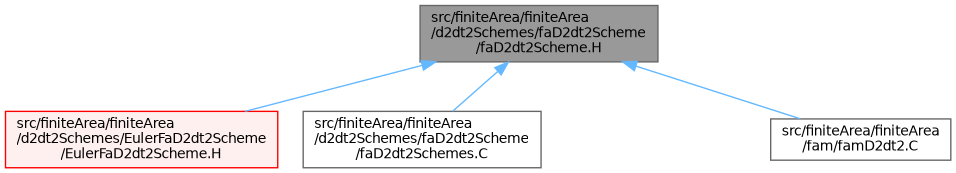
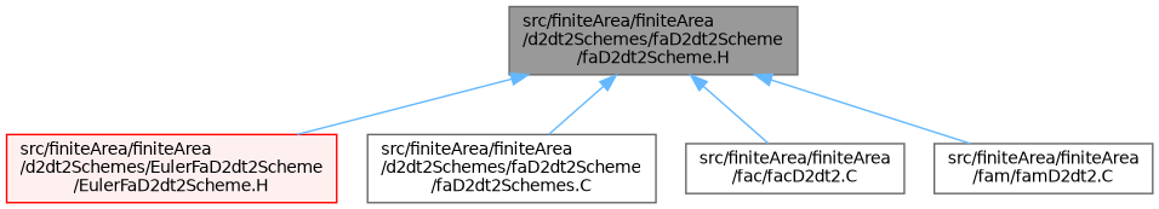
  digraph {
    node [color=grey40 fillcolor=white fontname=Helvetica fontsize=10 shape=box style=filled]
    edge [color=steelblue1 dir=back fontname=Helvetica fontsize=10 labelfontname=Helvetica labelfontsize=10 style=solid]
    n1 [color=gray40 fillcolor=grey60 fontcolor=black height=0.2 label="src/finiteArea/finiteArea\l/d2dt2Schemes/faD2dt2Scheme\l/faD2dt2Scheme.H" width=0.4]
    n2 [color=red fillcolor="#FFF0F0" height=0.2 label="src/finiteArea/finiteArea\l/d2dt2Schemes/EulerFaD2dt2Scheme\l/EulerFaD2dt2Scheme.H" width=0.4]
    n3 [height=0.2 label="src/finiteArea/finiteArea\l/d2dt2Schemes/faD2dt2Scheme\l/faD2dt2Schemes.C" width=0.4]
+   n4 [height=0.2 label="src/finiteArea/finiteArea\l/fac/facD2dt2.C" width=0.4]
    n5 [height=0.2 label="src/finiteArea/finiteArea\l/fam/famD2dt2.C" width=0.4]
    n1 -> n2
    n1 -> n3
+   n1 -> n4
    n1 -> n5
  }
